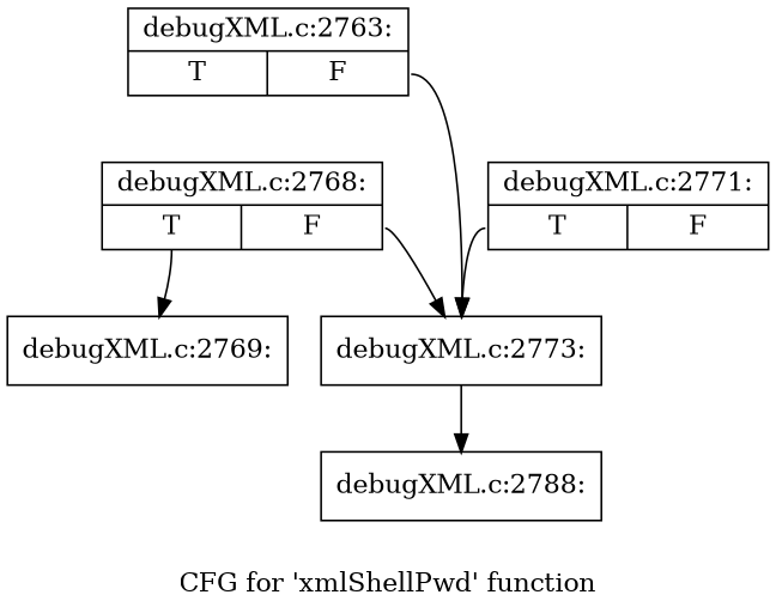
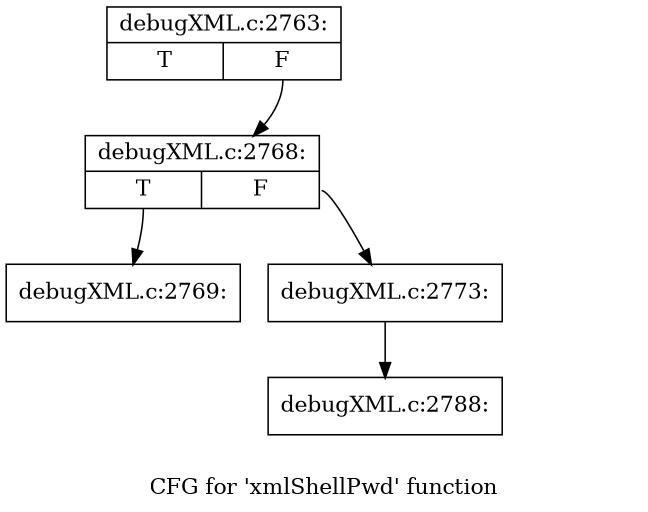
  digraph {
    label="CFG for 'xmlShellPwd' function"
    node [shape=record]
    edge [tailport=s1]
    n1 [label="{debugXML.c:2763:|{<s0>T|<s1>F}}"]
    n2 [label="{debugXML.c:2768:|{<s0>T|<s1>F}}"]
    n3 [label="{debugXML.c:2769:}"]
    n4 [label="{debugXML.c:2773:}"]
    n5 [label="{debugXML.c:2788:}"]
-   n6 [label="{debugXML.c:2771:|{<s0>T|<s1>F}}"]
-   n1 -> n4
+   n1 -> n2
    n2 -> n3 [tailport=s0]
    n2 -> n4
    n4 -> n5 [tailport=""]
-   n6 -> n4 [tailport=s0]
  }
